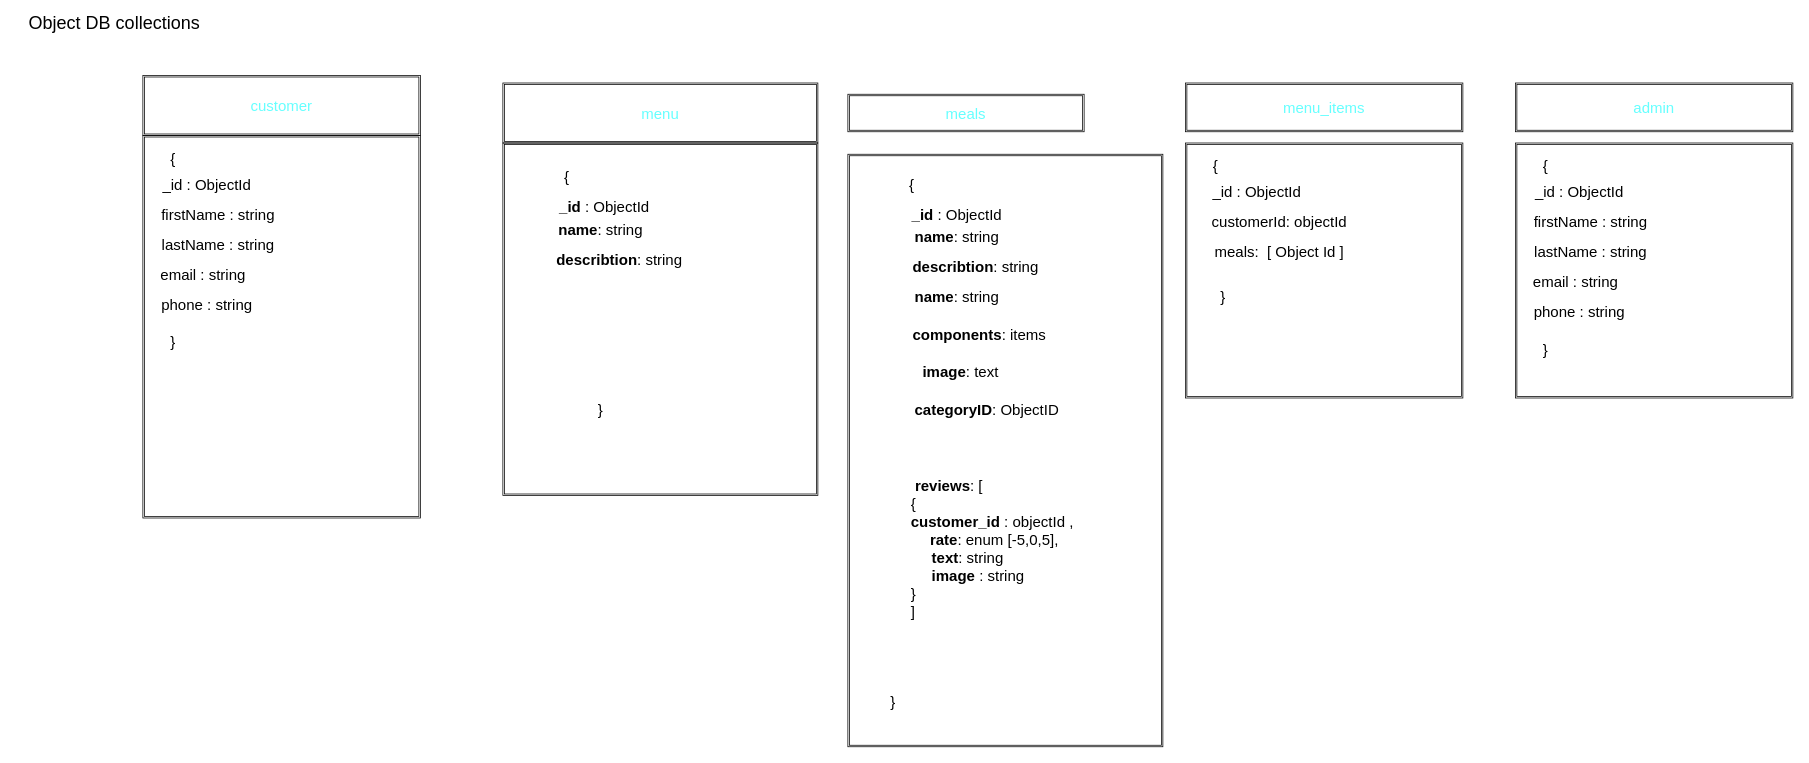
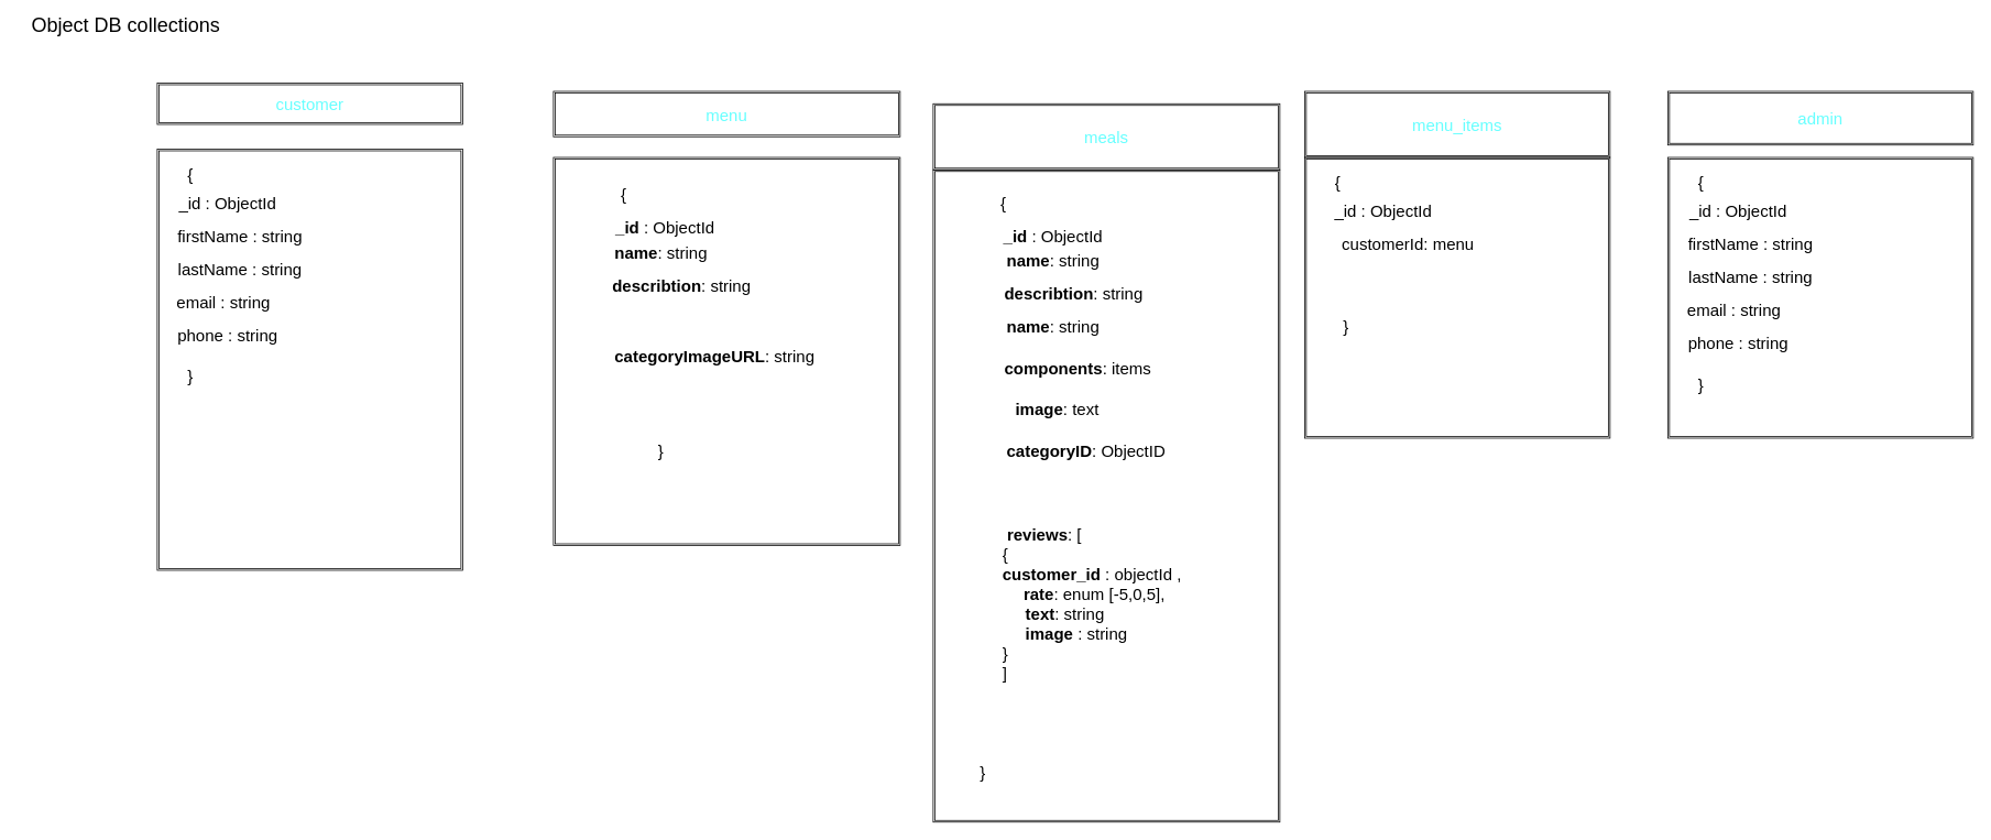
  <mxCell id="0" />
  <mxCell id="1" parent="0" />
  <mxCell id="2" value="&lt;font style=&quot;font-size: 24px&quot;&gt;Object DB collections&amp;nbsp;&lt;/font&gt;" style="text;html=1;align=center;verticalAlign=middle;resizable=0;points=[];autosize=1;strokeColor=none;fillColor=none;" vertex="1" parent="1"><mxGeometry x="20" y="20" width="270" height="20" as="geometry" /></mxCell>
  <mxCell id="3" value="" style="shape=ext;double=1;rounded=0;whiteSpace=wrap;html=1;fontSize=13;fillColor=none;" vertex="1" parent="1"><mxGeometry x="190" y="180" width="370" height="510" as="geometry" /></mxCell>
- <mxCell id="4" value="&lt;font style=&quot;font-size: 20px&quot; color=&quot;#66ffff&quot;&gt;customer&lt;/font&gt;" style="shape=ext;double=1;rounded=0;whiteSpace=wrap;html=1;fontSize=13;fillColor=none;" vertex="1" parent="1"><mxGeometry x="190" y="100" width="370" height="80" as="geometry" /></mxCell>
+ <mxCell id="4" value="&lt;font style=&quot;font-size: 20px&quot; color=&quot;#66ffff&quot;&gt;customer&lt;/font&gt;" style="shape=ext;double=1;rounded=0;whiteSpace=wrap;html=1;fontSize=13;fillColor=none;" vertex="1" parent="1"><mxGeometry x="190" y="100" width="370" height="50" as="geometry" /></mxCell>
  <mxCell id="5" value="_id : ObjectId" style="text;html=1;align=center;verticalAlign=middle;resizable=0;points=[];autosize=1;strokeColor=none;fillColor=none;fontSize=20;" vertex="1" parent="1"><mxGeometry x="210" y="230" width="130" height="30" as="geometry" /></mxCell>
  <mxCell id="6" value="firstName : string" style="text;html=1;align=center;verticalAlign=middle;resizable=0;points=[];autosize=1;strokeColor=none;fillColor=none;fontSize=20;" vertex="1" parent="1"><mxGeometry x="205" y="270" width="170" height="30" as="geometry" /></mxCell>
  <mxCell id="7" value="lastName : string" style="text;html=1;align=center;verticalAlign=middle;resizable=0;points=[];autosize=1;strokeColor=none;fillColor=none;fontSize=20;" vertex="1" parent="1"><mxGeometry x="205" y="310" width="170" height="30" as="geometry" /></mxCell>
  <mxCell id="8" value="email : string" style="text;html=1;align=center;verticalAlign=middle;resizable=0;points=[];autosize=1;strokeColor=none;fillColor=none;fontSize=20;" vertex="1" parent="1"><mxGeometry x="205" y="350" width="130" height="30" as="geometry" /></mxCell>
  <mxCell id="9" value="phone : string" style="text;html=1;align=center;verticalAlign=middle;resizable=0;points=[];autosize=1;strokeColor=none;fillColor=none;fontSize=20;" vertex="1" parent="1"><mxGeometry x="205" y="390" width="140" height="30" as="geometry" /></mxCell>
  <mxCell id="10" value="{" style="text;html=1;align=center;verticalAlign=middle;resizable=0;points=[];autosize=1;strokeColor=none;fillColor=none;fontSize=20;" vertex="1" parent="1"><mxGeometry x="220" y="195" width="20" height="30" as="geometry" /></mxCell>
  <mxCell id="11" value="}" style="text;html=1;align=center;verticalAlign=middle;resizable=0;points=[];autosize=1;strokeColor=none;fillColor=none;fontSize=20;" vertex="1" parent="1"><mxGeometry x="220" y="440" width="20" height="30" as="geometry" /></mxCell>
  <mxCell id="12" value="" style="shape=ext;double=1;rounded=0;whiteSpace=wrap;html=1;fontSize=13;fillColor=none;" vertex="1" parent="1"><mxGeometry x="670" y="190" width="420" height="470" as="geometry" /></mxCell>
  <mxCell id="13" value="&lt;b&gt;_id &lt;/b&gt;: ObjectId" style="text;html=1;align=center;verticalAlign=middle;resizable=0;points=[];autosize=1;strokeColor=none;fillColor=none;fontSize=20;" vertex="1" parent="1"><mxGeometry x="735" y="260" width="140" height="30" as="geometry" /></mxCell>
  <mxCell id="14" value="&lt;b&gt;name&lt;/b&gt;: string" style="text;html=1;align=center;verticalAlign=middle;resizable=0;points=[];autosize=1;strokeColor=none;fillColor=none;fontSize=20;" vertex="1" parent="1"><mxGeometry x="735" y="290" width="130" height="30" as="geometry" /></mxCell>
  <mxCell id="15" value="&lt;b&gt;describtion&lt;/b&gt;: string" style="text;html=1;align=center;verticalAlign=middle;resizable=0;points=[];autosize=1;strokeColor=none;fillColor=none;fontSize=20;" vertex="1" parent="1"><mxGeometry x="735" y="330" width="180" height="30" as="geometry" /></mxCell>
  <mxCell id="16" value="{" style="text;html=1;align=center;verticalAlign=middle;resizable=0;points=[];autosize=1;strokeColor=none;fillColor=none;fontSize=20;" vertex="1" parent="1"><mxGeometry x="745" y="220" width="20" height="30" as="geometry" /></mxCell>
- <mxCell id="17" value="&lt;font color=&quot;#66ffff&quot;&gt;&lt;span style=&quot;font-size: 20px&quot;&gt;menu&lt;/span&gt;&lt;/font&gt;" style="shape=ext;double=1;rounded=0;whiteSpace=wrap;html=1;fontSize=13;fillColor=none;" vertex="1" parent="1"><mxGeometry x="670" y="110" width="420" height="80" as="geometry" /></mxCell>
+ <mxCell id="17" value="&lt;font color=&quot;#66ffff&quot;&gt;&lt;span style=&quot;font-size: 20px&quot;&gt;menu&lt;/span&gt;&lt;/font&gt;" style="shape=ext;double=1;rounded=0;whiteSpace=wrap;html=1;fontSize=13;fillColor=none;" vertex="1" parent="1"><mxGeometry x="670" y="110" width="420" height="55" as="geometry" /></mxCell>
  <mxCell id="18" value="" style="shape=ext;double=1;rounded=0;whiteSpace=wrap;html=1;fontSize=13;fillColor=none;" vertex="1" parent="1"><mxGeometry x="1580" y="190" width="370" height="340" as="geometry" /></mxCell>
- <mxCell id="19" value="&lt;font color=&quot;#66ffff&quot;&gt;&lt;span style=&quot;font-size: 20px&quot;&gt;menu_items&lt;/span&gt;&lt;/font&gt;" style="shape=ext;double=1;rounded=0;whiteSpace=wrap;html=1;fontSize=13;fillColor=none;" vertex="1" parent="1"><mxGeometry x="1580" y="110" width="370" height="65" as="geometry" /></mxCell>
+ <mxCell id="19" value="&lt;font color=&quot;#66ffff&quot;&gt;&lt;span style=&quot;font-size: 20px&quot;&gt;menu_items&lt;/span&gt;&lt;/font&gt;" style="shape=ext;double=1;rounded=0;whiteSpace=wrap;html=1;fontSize=13;fillColor=none;" vertex="1" parent="1"><mxGeometry x="1580" y="110" width="370" height="80" as="geometry" /></mxCell>
  <mxCell id="20" value="_id : ObjectId" style="text;html=1;align=center;verticalAlign=middle;resizable=0;points=[];autosize=1;strokeColor=none;fillColor=none;fontSize=20;" vertex="1" parent="1"><mxGeometry x="1610" y="240" width="130" height="30" as="geometry" /></mxCell>
- <mxCell id="21" value="customerId: objectId" style="text;html=1;align=center;verticalAlign=middle;resizable=0;points=[];autosize=1;strokeColor=none;fillColor=none;fontSize=20;" vertex="1" parent="1"><mxGeometry x="1605" y="280" width="200" height="30" as="geometry" /></mxCell>
- <mxCell id="22" value="meals:&amp;nbsp; [ Object Id ]" style="text;html=1;align=center;verticalAlign=middle;resizable=0;points=[];autosize=1;strokeColor=none;fillColor=none;fontSize=20;" vertex="1" parent="1"><mxGeometry x="1610" y="320" width="190" height="30" as="geometry" /></mxCell>
+ <mxCell id="21" value="customerId: menu" style="text;html=1;align=center;verticalAlign=middle;resizable=0;points=[];autosize=1;strokeColor=none;fillColor=none;fontSize=20;" vertex="1" parent="1"><mxGeometry x="1605" y="280" width="200" height="30" as="geometry" /></mxCell>
  <mxCell id="23" value="{" style="text;html=1;align=center;verticalAlign=middle;resizable=0;points=[];autosize=1;strokeColor=none;fillColor=none;fontSize=20;" vertex="1" parent="1"><mxGeometry x="1610" y="205" width="20" height="30" as="geometry" /></mxCell>
  <mxCell id="24" value="}" style="text;html=1;align=center;verticalAlign=middle;resizable=0;points=[];autosize=1;strokeColor=none;fillColor=none;fontSize=20;" vertex="1" parent="1"><mxGeometry x="1620" y="380" width="20" height="30" as="geometry" /></mxCell>
  <mxCell id="25" value="" style="shape=ext;double=1;rounded=0;whiteSpace=wrap;html=1;fontSize=13;fillColor=none;" vertex="1" parent="1"><mxGeometry x="1130" y="205" width="420" height="790" as="geometry" /></mxCell>
  <mxCell id="26" value="&lt;b&gt;_id &lt;/b&gt;: ObjectId" style="text;html=1;align=center;verticalAlign=middle;resizable=0;points=[];autosize=1;strokeColor=none;fillColor=none;fontSize=20;" vertex="1" parent="1"><mxGeometry x="1205" y="270" width="140" height="30" as="geometry" /></mxCell>
  <mxCell id="27" value="&lt;b&gt;name&lt;/b&gt;: string" style="text;html=1;align=center;verticalAlign=middle;resizable=0;points=[];autosize=1;strokeColor=none;fillColor=none;fontSize=20;" vertex="1" parent="1"><mxGeometry x="1210" y="300" width="130" height="30" as="geometry" /></mxCell>
  <mxCell id="28" value="&lt;b&gt;describtion&lt;/b&gt;: string" style="text;html=1;align=center;verticalAlign=middle;resizable=0;points=[];autosize=1;strokeColor=none;fillColor=none;fontSize=20;" vertex="1" parent="1"><mxGeometry x="1210" y="340" width="180" height="30" as="geometry" /></mxCell>
  <mxCell id="29" value="{" style="text;html=1;align=center;verticalAlign=middle;resizable=0;points=[];autosize=1;strokeColor=none;fillColor=none;fontSize=20;" vertex="1" parent="1"><mxGeometry x="1205" y="230" width="20" height="30" as="geometry" /></mxCell>
- <mxCell id="30" value="&lt;font color=&quot;#66ffff&quot;&gt;&lt;span style=&quot;font-size: 20px&quot;&gt;meals&lt;/span&gt;&lt;/font&gt;" style="shape=ext;double=1;rounded=0;whiteSpace=wrap;html=1;fontSize=13;fillColor=none;" vertex="1" parent="1"><mxGeometry x="1130" y="125" width="315" height="50" as="geometry" /></mxCell>
+ <mxCell id="30" value="&lt;font color=&quot;#66ffff&quot;&gt;&lt;span style=&quot;font-size: 20px&quot;&gt;meals&lt;/span&gt;&lt;/font&gt;" style="shape=ext;double=1;rounded=0;whiteSpace=wrap;html=1;fontSize=13;fillColor=none;" vertex="1" parent="1"><mxGeometry x="1130" y="125" width="420" height="80" as="geometry" /></mxCell>
  <mxCell id="31" value="&lt;br&gt;&lt;b&gt;&lt;br&gt;&lt;/b&gt;" style="text;html=1;align=center;verticalAlign=middle;resizable=0;points=[];autosize=1;strokeColor=none;fillColor=none;fontSize=20;" vertex="1" parent="1"><mxGeometry x="1300" y="440" width="20" height="50" as="geometry" /></mxCell>
  <mxCell id="32" value="&lt;b&gt;name&lt;/b&gt;: string" style="text;html=1;align=center;verticalAlign=middle;resizable=0;points=[];autosize=1;strokeColor=none;fillColor=none;fontSize=20;" vertex="1" parent="1"><mxGeometry x="1210" y="380" width="130" height="30" as="geometry" /></mxCell>
  <mxCell id="33" value="&lt;b&gt;components&lt;/b&gt;: items" style="text;html=1;align=center;verticalAlign=middle;resizable=0;points=[];autosize=1;strokeColor=none;fillColor=none;fontSize=20;" vertex="1" parent="1"><mxGeometry x="1210" y="430" width="190" height="30" as="geometry" /></mxCell>
  <mxCell id="34" value="&lt;b&gt;image&lt;/b&gt;: text" style="text;html=1;align=center;verticalAlign=middle;resizable=0;points=[];autosize=1;strokeColor=none;fillColor=none;fontSize=20;" vertex="1" parent="1"><mxGeometry x="1215" y="480" width="130" height="30" as="geometry" /></mxCell>
  <mxCell id="35" value="&lt;div style=&quot;text-align: left&quot;&gt;&amp;nbsp;&lt;b&gt;reviews&lt;/b&gt;: [&lt;/div&gt;&lt;div style=&quot;text-align: left&quot;&gt;&lt;span&gt;{&lt;/span&gt;&lt;/div&gt;&lt;b&gt;customer_id &lt;/b&gt;: objectId ,&amp;nbsp;&lt;br&gt;&lt;b&gt;rate&lt;/b&gt;: enum [-5,0,5],&lt;br&gt;&lt;div style=&quot;text-align: left&quot;&gt;&lt;b&gt;&amp;nbsp; &amp;nbsp; &amp;nbsp;text&lt;/b&gt;&lt;span&gt;: string&amp;nbsp;&lt;/span&gt;&lt;/div&gt;&lt;b&gt;&lt;div style=&quot;text-align: left&quot;&gt;&lt;b&gt;&amp;nbsp; &amp;nbsp; &amp;nbsp;image &lt;/b&gt;&lt;span style=&quot;font-weight: normal&quot;&gt;: string&amp;nbsp;&amp;nbsp;&lt;/span&gt;&lt;/div&gt;&lt;/b&gt;&lt;div style=&quot;text-align: left&quot;&gt;&lt;span&gt;}&lt;/span&gt;&lt;/div&gt;&lt;div style=&quot;text-align: left&quot;&gt;&lt;span&gt;]&lt;/span&gt;&lt;/div&gt;" style="text;html=1;align=center;verticalAlign=middle;resizable=0;points=[];autosize=1;strokeColor=none;fillColor=none;fontSize=20;" vertex="1" parent="1"><mxGeometry x="1205" y="630" width="240" height="200" as="geometry" /></mxCell>
  <mxCell id="36" value="}" style="text;html=1;align=center;verticalAlign=middle;resizable=0;points=[];autosize=1;strokeColor=none;fillColor=none;fontSize=20;" vertex="1" parent="1"><mxGeometry x="1180" y="920" width="20" height="30" as="geometry" /></mxCell>
  <mxCell id="37" value="&lt;b&gt;categoryID&lt;/b&gt;: ObjectID" style="text;html=1;align=center;verticalAlign=middle;resizable=0;points=[];autosize=1;strokeColor=none;fillColor=none;fontSize=20;" vertex="1" parent="1"><mxGeometry x="1210" y="530" width="210" height="30" as="geometry" /></mxCell>
+ <mxCell id="38" value="&lt;b&gt;categoryImageURL&lt;/b&gt;: string" style="text;html=1;align=center;verticalAlign=middle;resizable=0;points=[];autosize=1;strokeColor=none;fillColor=none;fontSize=20;" vertex="1" parent="1"><mxGeometry x="735" y="415" width="260" height="30" as="geometry" /></mxCell>
  <mxCell id="39" value="}" style="text;html=1;align=center;verticalAlign=middle;resizable=0;points=[];autosize=1;strokeColor=none;fillColor=none;fontSize=20;" vertex="1" parent="1"><mxGeometry x="790" y="530" width="20" height="30" as="geometry" /></mxCell>
  <mxCell id="40" value="" style="shape=ext;double=1;rounded=0;whiteSpace=wrap;html=1;fontSize=13;fillColor=none;" vertex="1" parent="1"><mxGeometry x="2020" y="190" width="370" height="340" as="geometry" /></mxCell>
  <mxCell id="41" value="&lt;font style=&quot;font-size: 20px&quot; color=&quot;#66ffff&quot;&gt;admin&lt;/font&gt;" style="shape=ext;double=1;rounded=0;whiteSpace=wrap;html=1;fontSize=13;fillColor=none;" vertex="1" parent="1"><mxGeometry x="2020" y="110" width="370" height="65" as="geometry" /></mxCell>
  <mxCell id="42" value="_id : ObjectId" style="text;html=1;align=center;verticalAlign=middle;resizable=0;points=[];autosize=1;strokeColor=none;fillColor=none;fontSize=20;" vertex="1" parent="1"><mxGeometry x="2040" y="240" width="130" height="30" as="geometry" /></mxCell>
  <mxCell id="43" value="firstName : string" style="text;html=1;align=center;verticalAlign=middle;resizable=0;points=[];autosize=1;strokeColor=none;fillColor=none;fontSize=20;" vertex="1" parent="1"><mxGeometry x="2035" y="280" width="170" height="30" as="geometry" /></mxCell>
  <mxCell id="44" value="lastName : string" style="text;html=1;align=center;verticalAlign=middle;resizable=0;points=[];autosize=1;strokeColor=none;fillColor=none;fontSize=20;" vertex="1" parent="1"><mxGeometry x="2035" y="320" width="170" height="30" as="geometry" /></mxCell>
  <mxCell id="45" value="email : string" style="text;html=1;align=center;verticalAlign=middle;resizable=0;points=[];autosize=1;strokeColor=none;fillColor=none;fontSize=20;" vertex="1" parent="1"><mxGeometry x="2035" y="360" width="130" height="30" as="geometry" /></mxCell>
  <mxCell id="46" value="phone : string" style="text;html=1;align=center;verticalAlign=middle;resizable=0;points=[];autosize=1;strokeColor=none;fillColor=none;fontSize=20;" vertex="1" parent="1"><mxGeometry x="2035" y="400" width="140" height="30" as="geometry" /></mxCell>
  <mxCell id="47" value="{" style="text;html=1;align=center;verticalAlign=middle;resizable=0;points=[];autosize=1;strokeColor=none;fillColor=none;fontSize=20;" vertex="1" parent="1"><mxGeometry x="2050" y="205" width="20" height="30" as="geometry" /></mxCell>
  <mxCell id="48" value="}" style="text;html=1;align=center;verticalAlign=middle;resizable=0;points=[];autosize=1;strokeColor=none;fillColor=none;fontSize=20;" vertex="1" parent="1"><mxGeometry x="2050" y="450" width="20" height="30" as="geometry" /></mxCell>
